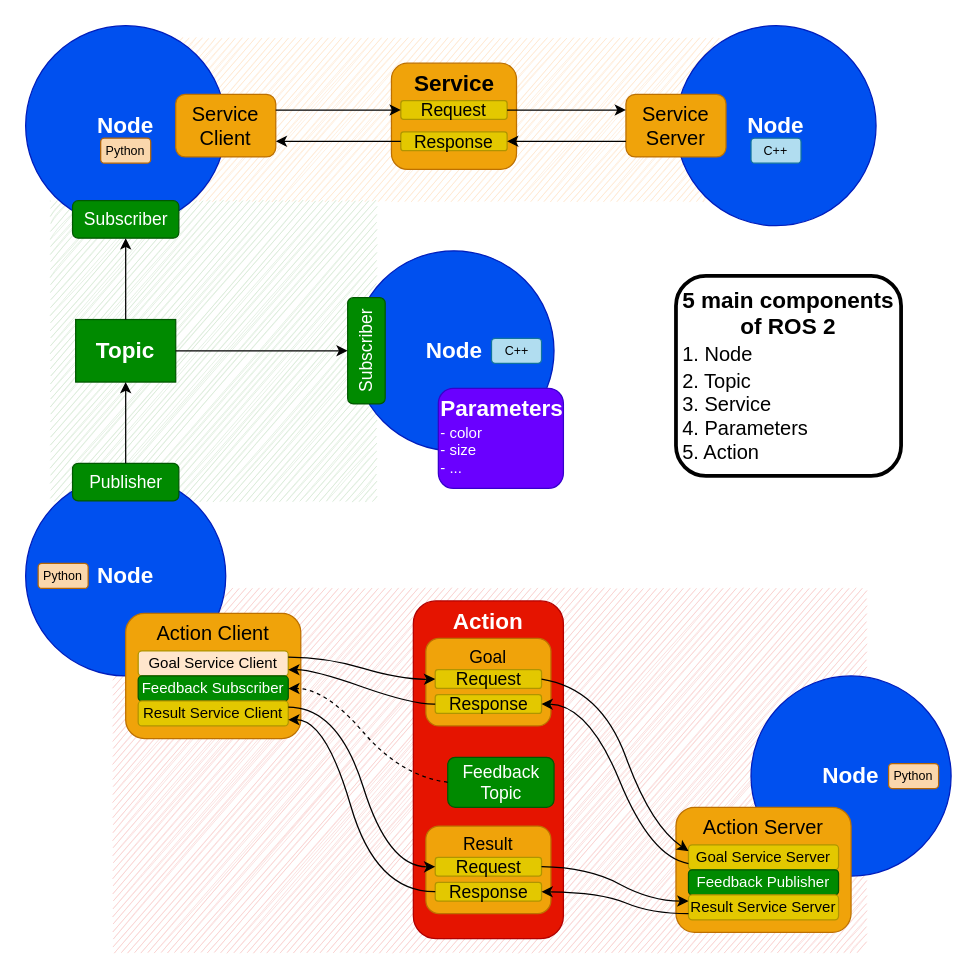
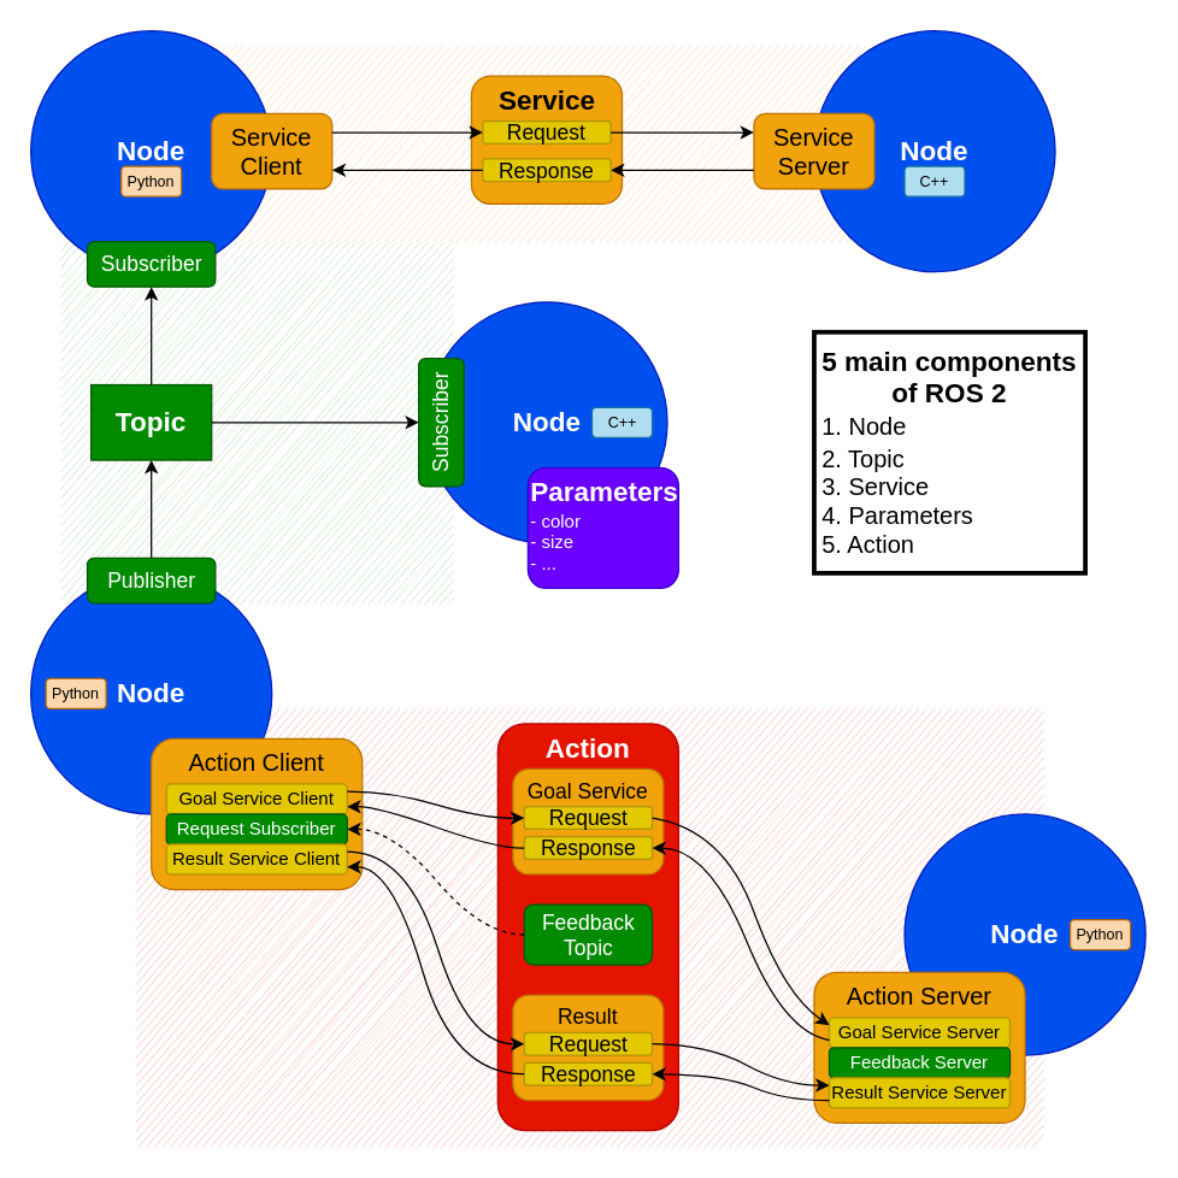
  <mxCell id="0" />
  <mxCell id="1" parent="0" />
  <mxCell id="2" value="" style="rounded=0;whiteSpace=wrap;html=1;fontSize=18;fillColor=#f8cecc;strokeColor=none;shadow=0;sketch=1;glass=0;" vertex="1" parent="1"><mxGeometry x="90" y="470" width="600" height="290" as="geometry" /></mxCell>
  <mxCell id="3" value="" style="rounded=0;whiteSpace=wrap;html=1;fontSize=18;fillColor=#ffe6cc;strokeColor=none;shadow=0;sketch=1;glass=0;" vertex="1" parent="1"><mxGeometry x="140" y="30" width="440" height="130" as="geometry" /></mxCell>
  <mxCell id="4" value="" style="rounded=0;whiteSpace=wrap;html=1;fontSize=18;fillColor=#d5e8d4;strokeColor=none;gradientColor=none;shadow=0;sketch=1;glass=0;" vertex="1" parent="1"><mxGeometry x="40" y="160" width="260" height="240" as="geometry" /></mxCell>
  <mxCell id="5" value="Node" style="ellipse;whiteSpace=wrap;html=1;aspect=fixed;fontSize=18;fontStyle=1;fillColor=#0050ef;fontColor=#ffffff;strokeColor=#001DBC;" vertex="1" parent="1"><mxGeometry x="600" y="540" width="160" height="160" as="geometry" /></mxCell>
  <mxCell id="6" value="Action" style="rounded=1;whiteSpace=wrap;html=1;fontSize=18;verticalAlign=top;fontStyle=1;fillColor=#e51400;fontColor=#ffffff;strokeColor=#B20000;" vertex="1" parent="1"><mxGeometry x="330" y="480" width="120" height="270" as="geometry" /></mxCell>
  <mxCell id="7" value="Action Server" style="rounded=1;whiteSpace=wrap;html=1;fontSize=16;verticalAlign=top;fillColor=#f0a30a;fontColor=#000000;strokeColor=#BD7000;" vertex="1" parent="1"><mxGeometry x="540" y="645" width="140" height="100" as="geometry" /></mxCell>
  <mxCell id="8" value="Node" style="ellipse;whiteSpace=wrap;html=1;aspect=fixed;fontSize=18;fontStyle=1;fillColor=#0050ef;strokeColor=#001DBC;fontColor=#ffffff;" vertex="1" parent="1"><mxGeometry x="20" y="20" width="160" height="160" as="geometry" /></mxCell>
  <mxCell id="9" value="Service" style="rounded=1;whiteSpace=wrap;html=1;fontSize=18;verticalAlign=top;fontStyle=1;fillColor=#f0a30a;fontColor=#000000;strokeColor=#BD7000;" vertex="1" parent="1"><mxGeometry x="312.5" y="50" width="100" height="85" as="geometry" /></mxCell>
  <mxCell id="10" value="Response" style="rounded=1;whiteSpace=wrap;html=1;fontSize=14;fillColor=#e3c800;fontColor=#000000;strokeColor=#B09500;" vertex="1" parent="1"><mxGeometry x="320" y="105" width="85" height="15" as="geometry" /></mxCell>
  <mxCell id="11" value="Request" style="rounded=1;whiteSpace=wrap;html=1;fontSize=14;fillColor=#e3c800;fontColor=#000000;strokeColor=#B09500;" vertex="1" parent="1"><mxGeometry x="320" y="80" width="85" height="15" as="geometry" /></mxCell>
  <mxCell id="12" value="Service&lt;br style=&quot;font-size: 16px&quot;&gt;Client" style="rounded=1;whiteSpace=wrap;html=1;fontSize=16;verticalAlign=top;fillColor=#f0a30a;fontColor=#000000;strokeColor=#BD7000;" vertex="1" parent="1"><mxGeometry x="140" y="75" width="80" height="50" as="geometry" /></mxCell>
  <mxCell id="13" value="Topic" style="whiteSpace=wrap;html=1;fontSize=18;verticalAlign=middle;fontStyle=1;fillColor=#008a00;strokeColor=#005700;fontColor=#ffffff;rounded=0;" vertex="1" parent="1"><mxGeometry x="60" y="255" width="80" height="50" as="geometry" /></mxCell>
  <mxCell id="14" value="Subscriber" style="rounded=1;whiteSpace=wrap;html=1;fontSize=14;fillColor=#008a00;strokeColor=#005700;fontColor=#ffffff;" vertex="1" parent="1"><mxGeometry x="57.5" y="160" width="85" height="30" as="geometry" /></mxCell>
  <mxCell id="15" value="Node" style="ellipse;whiteSpace=wrap;html=1;aspect=fixed;fontSize=18;fontStyle=1;fillColor=#0050ef;fontColor=#ffffff;strokeColor=#001DBC;" vertex="1" parent="1"><mxGeometry x="540" y="20" width="160" height="160" as="geometry" /></mxCell>
  <mxCell id="16" value="Service&lt;br style=&quot;font-size: 16px;&quot;&gt;Server" style="rounded=1;whiteSpace=wrap;html=1;fontSize=16;verticalAlign=top;fillColor=#f0a30a;fontColor=#000000;strokeColor=#BD7000;" vertex="1" parent="1"><mxGeometry x="500" y="75" width="80" height="50" as="geometry" /></mxCell>
  <mxCell id="17" value="" style="endArrow=classic;html=1;rounded=0;fontSize=18;exitX=1;exitY=0.25;exitDx=0;exitDy=0;entryX=0;entryY=0.5;entryDx=0;entryDy=0;" edge="1" parent="1" source="12" target="11"><mxGeometry width="50" height="50" relative="1" as="geometry"><mxPoint x="190" y="200" as="sourcePoint" /><mxPoint x="240" y="150" as="targetPoint" /></mxGeometry></mxCell>
  <mxCell id="18" value="" style="endArrow=classic;html=1;rounded=0;fontSize=18;entryX=0;entryY=0.25;entryDx=0;entryDy=0;exitX=1;exitY=0.5;exitDx=0;exitDy=0;" edge="1" parent="1" source="11" target="16"><mxGeometry width="50" height="50" relative="1" as="geometry"><mxPoint x="430" y="110" as="sourcePoint" /><mxPoint x="332.5" y="100" as="targetPoint" /></mxGeometry></mxCell>
  <mxCell id="19" value="" style="endArrow=classic;html=1;rounded=0;fontSize=18;entryX=1;entryY=0.5;entryDx=0;entryDy=0;exitX=0;exitY=0.75;exitDx=0;exitDy=0;" edge="1" parent="1" source="16" target="10"><mxGeometry width="50" height="50" relative="1" as="geometry"><mxPoint x="460" y="190" as="sourcePoint" /><mxPoint x="510" y="140" as="targetPoint" /></mxGeometry></mxCell>
  <mxCell id="20" value="" style="endArrow=classic;html=1;rounded=0;fontSize=18;entryX=1;entryY=0.75;entryDx=0;entryDy=0;exitX=0;exitY=0.5;exitDx=0;exitDy=0;" edge="1" parent="1" source="10" target="12"><mxGeometry width="50" height="50" relative="1" as="geometry"><mxPoint x="510" y="117.5" as="sourcePoint" /><mxPoint x="417.5" y="140" as="targetPoint" /></mxGeometry></mxCell>
  <mxCell id="21" value="Node" style="ellipse;whiteSpace=wrap;html=1;aspect=fixed;fontSize=18;fontStyle=1;fillColor=#0050ef;fontColor=#ffffff;strokeColor=#001DBC;" vertex="1" parent="1"><mxGeometry x="20" y="380" width="160" height="160" as="geometry" /></mxCell>
  <mxCell id="22" value="Publisher" style="rounded=1;whiteSpace=wrap;html=1;fontSize=14;fillColor=#008a00;strokeColor=#005700;fontColor=#ffffff;" vertex="1" parent="1"><mxGeometry x="57.5" y="370" width="85" height="30" as="geometry" /></mxCell>
  <mxCell id="23" value="Node" style="ellipse;whiteSpace=wrap;html=1;aspect=fixed;fontSize=18;fontStyle=1;fillColor=#0050ef;fontColor=#ffffff;strokeColor=#001DBC;sketch=0;" vertex="1" parent="1"><mxGeometry x="282.5" y="200" width="160" height="160" as="geometry" /></mxCell>
  <mxCell id="24" value="Subscriber" style="rounded=1;whiteSpace=wrap;html=1;fontSize=14;rotation=-90;fillColor=#008a00;strokeColor=#005700;fontColor=#ffffff;" vertex="1" parent="1"><mxGeometry x="250" y="265" width="85" height="30" as="geometry" /></mxCell>
  <mxCell id="25" value="" style="endArrow=classic;html=1;rounded=0;fontSize=18;entryX=0.5;entryY=1;entryDx=0;entryDy=0;exitX=0.5;exitY=0;exitDx=0;exitDy=0;" edge="1" parent="1" source="22" target="13"><mxGeometry width="50" height="50" relative="1" as="geometry"><mxPoint x="170" y="380" as="sourcePoint" /><mxPoint x="220" y="330" as="targetPoint" /></mxGeometry></mxCell>
  <mxCell id="26" value="" style="endArrow=classic;html=1;rounded=0;fontSize=18;entryX=0.5;entryY=0;entryDx=0;entryDy=0;exitX=1;exitY=0.5;exitDx=0;exitDy=0;" edge="1" parent="1" source="13" target="24"><mxGeometry width="50" height="50" relative="1" as="geometry"><mxPoint x="110" y="380" as="sourcePoint" /><mxPoint x="110" y="315" as="targetPoint" /></mxGeometry></mxCell>
  <mxCell id="27" value="" style="endArrow=classic;html=1;rounded=0;fontSize=18;entryX=0.5;entryY=1;entryDx=0;entryDy=0;exitX=0.5;exitY=0;exitDx=0;exitDy=0;" edge="1" parent="1" source="13" target="14"><mxGeometry width="50" height="50" relative="1" as="geometry"><mxPoint x="150" y="290" as="sourcePoint" /><mxPoint x="287.5" y="290" as="targetPoint" /></mxGeometry></mxCell>
  <mxCell id="28" value="Action Client" style="rounded=1;whiteSpace=wrap;html=1;fontSize=16;verticalAlign=top;fillColor=#f0a30a;fontColor=#000000;strokeColor=#BD7000;" vertex="1" parent="1"><mxGeometry x="100" y="490" width="140" height="100" as="geometry" /></mxCell>
- <mxCell id="29" value="Goal Service Client" style="rounded=1;whiteSpace=wrap;html=1;fillColor=#ffe6cc;fontColor=#000000;strokeColor=#B09500;" vertex="1" parent="1"><mxGeometry x="110" y="520" width="120" height="20" as="geometry" /></mxCell>
+ <mxCell id="29" value="Goal Service Client" style="rounded=1;whiteSpace=wrap;html=1;fillColor=#e3c800;fontColor=#000000;strokeColor=#B09500;" vertex="1" parent="1"><mxGeometry x="110" y="520" width="120" height="20" as="geometry" /></mxCell>
  <mxCell id="30" value="Goal Service Server" style="rounded=1;whiteSpace=wrap;html=1;fillColor=#e3c800;fontColor=#000000;strokeColor=#B09500;" vertex="1" parent="1"><mxGeometry x="550" y="675" width="120" height="20" as="geometry" /></mxCell>
- <mxCell id="31" value="Feedback Subscriber" style="rounded=1;whiteSpace=wrap;html=1;fillColor=#008a00;fontColor=#ffffff;strokeColor=#005700;" vertex="1" parent="1"><mxGeometry x="110" y="540" width="120" height="20" as="geometry" /></mxCell>
- <mxCell id="32" value="Feedback Publisher" style="rounded=1;whiteSpace=wrap;html=1;fillColor=#008a00;fontColor=#ffffff;strokeColor=#005700;" vertex="1" parent="1"><mxGeometry x="550" y="695" width="120" height="20" as="geometry" /></mxCell>
+ <mxCell id="31" value="Request Subscriber" style="rounded=1;whiteSpace=wrap;html=1;fillColor=#008a00;fontColor=#ffffff;strokeColor=#005700;" vertex="1" parent="1"><mxGeometry x="110" y="540" width="120" height="20" as="geometry" /></mxCell>
+ <mxCell id="32" value="Feedback Server" style="rounded=1;whiteSpace=wrap;html=1;fillColor=#008a00;fontColor=#ffffff;strokeColor=#005700;" vertex="1" parent="1"><mxGeometry x="550" y="695" width="120" height="20" as="geometry" /></mxCell>
  <mxCell id="33" value="Result Service Client" style="rounded=1;whiteSpace=wrap;html=1;fillColor=#e3c800;fontColor=#000000;strokeColor=#B09500;" vertex="1" parent="1"><mxGeometry x="110" y="560" width="120" height="20" as="geometry" /></mxCell>
  <mxCell id="34" value="Result Service Server" style="rounded=1;whiteSpace=wrap;html=1;fillColor=#e3c800;fontColor=#000000;strokeColor=#B09500;" vertex="1" parent="1"><mxGeometry x="550" y="715" width="120" height="20" as="geometry" /></mxCell>
- <mxCell id="35" value="Goal Parameters" style="rounded=1;whiteSpace=wrap;html=1;fontSize=14;verticalAlign=top;fillColor=#f0a30a;fontColor=#000000;strokeColor=#BD7000;" vertex="1" parent="1"><mxGeometry x="340" y="510" width="100" height="70" as="geometry" /></mxCell>
+ <mxCell id="35" value="Goal Service" style="rounded=1;whiteSpace=wrap;html=1;fontSize=14;verticalAlign=top;fillColor=#f0a30a;fontColor=#000000;strokeColor=#BD7000;" vertex="1" parent="1"><mxGeometry x="340" y="510" width="100" height="70" as="geometry" /></mxCell>
  <mxCell id="36" value="Request" style="rounded=1;whiteSpace=wrap;html=1;fontSize=14;fillColor=#e3c800;fontColor=#000000;strokeColor=#B09500;" vertex="1" parent="1"><mxGeometry x="347.5" y="535" width="85" height="15" as="geometry" /></mxCell>
  <mxCell id="37" value="Response" style="rounded=1;whiteSpace=wrap;html=1;fontSize=14;fillColor=#e3c800;fontColor=#000000;strokeColor=#B09500;" vertex="1" parent="1"><mxGeometry x="347.5" y="555" width="85" height="15" as="geometry" /></mxCell>
  <mxCell id="38" value="Result Response" style="rounded=1;whiteSpace=wrap;html=1;fontSize=14;verticalAlign=top;fillColor=#f0a30a;fontColor=#000000;strokeColor=#BD7000;" vertex="1" parent="1"><mxGeometry x="340" y="660" width="100" height="70" as="geometry" /></mxCell>
  <mxCell id="39" value="Request" style="rounded=1;whiteSpace=wrap;html=1;fontSize=14;fillColor=#e3c800;fontColor=#000000;strokeColor=#B09500;" vertex="1" parent="1"><mxGeometry x="347.5" y="685" width="85" height="15" as="geometry" /></mxCell>
  <mxCell id="40" value="Response" style="rounded=1;whiteSpace=wrap;html=1;fontSize=14;fillColor=#e3c800;fontColor=#000000;strokeColor=#B09500;" vertex="1" parent="1"><mxGeometry x="347.5" y="705" width="85" height="15" as="geometry" /></mxCell>
- <mxCell id="41" value="Feedback&lt;br&gt;Topic" style="rounded=1;whiteSpace=wrap;html=1;fontSize=14;fillColor=#008a00;fontColor=#ffffff;strokeColor=#005700;" vertex="1" parent="1"><mxGeometry x="357.5" y="605" width="85" height="40" as="geometry" /></mxCell>
+ <mxCell id="41" value="Feedback&lt;br&gt;Topic" style="rounded=1;whiteSpace=wrap;html=1;fontSize=14;fillColor=#008a00;fontColor=#ffffff;strokeColor=#005700;" vertex="1" parent="1"><mxGeometry x="347.5" y="600" width="85" height="40" as="geometry" /></mxCell>
  <mxCell id="42" value="" style="endArrow=classic;html=1;fontSize=18;exitX=1;exitY=0.25;exitDx=0;exitDy=0;entryX=0;entryY=0.5;entryDx=0;entryDy=0;curved=1;" edge="1" parent="1" source="29" target="36"><mxGeometry width="50" height="50" relative="1" as="geometry"><mxPoint x="260" y="540" as="sourcePoint" /><mxPoint x="280" y="640" as="targetPoint" /><Array as="points"><mxPoint x="260" y="525" /><mxPoint x="320" y="543" /></Array></mxGeometry></mxCell>
  <mxCell id="43" value="" style="endArrow=classic;html=1;fontSize=18;exitX=0;exitY=0.5;exitDx=0;exitDy=0;entryX=1;entryY=0.75;entryDx=0;entryDy=0;curved=1;" edge="1" parent="1" source="37" target="29"><mxGeometry width="50" height="50" relative="1" as="geometry"><mxPoint x="240" y="535" as="sourcePoint" /><mxPoint x="357.5" y="552.5" as="targetPoint" /><Array as="points"><mxPoint x="330" y="563" /><mxPoint x="250" y="535" /></Array></mxGeometry></mxCell>
  <mxCell id="44" value="" style="endArrow=classic;html=1;fontSize=18;curved=1;exitX=1;exitY=0.5;exitDx=0;exitDy=0;entryX=0;entryY=0.25;entryDx=0;entryDy=0;" edge="1" parent="1" source="36" target="30"><mxGeometry width="50" height="50" relative="1" as="geometry"><mxPoint x="550" y="580" as="sourcePoint" /><mxPoint x="600" y="530" as="targetPoint" /><Array as="points"><mxPoint x="480" y="550" /><mxPoint x="520" y="660" /></Array></mxGeometry></mxCell>
  <mxCell id="45" value="" style="endArrow=classic;html=1;fontSize=18;curved=1;exitX=0;exitY=0.75;exitDx=0;exitDy=0;entryX=1;entryY=0.5;entryDx=0;entryDy=0;" edge="1" parent="1" source="30" target="37"><mxGeometry width="50" height="50" relative="1" as="geometry"><mxPoint x="442.5" y="552.5" as="sourcePoint" /><mxPoint x="560" y="690" as="targetPoint" /><Array as="points"><mxPoint x="520" y="685" /><mxPoint x="470" y="563" /></Array></mxGeometry></mxCell>
  <mxCell id="46" value="" style="endArrow=classic;html=1;fontSize=18;curved=1;entryX=1;entryY=0.5;entryDx=0;entryDy=0;exitX=0;exitY=0.5;exitDx=0;exitDy=0;dashed=1;" edge="1" parent="1" source="41" target="31"><mxGeometry width="50" height="50" relative="1" as="geometry"><mxPoint x="240" y="680" as="sourcePoint" /><mxPoint x="290" y="630" as="targetPoint" /><Array as="points"><mxPoint x="320" y="620" /><mxPoint x="260" y="550" /></Array></mxGeometry></mxCell>
  <mxCell id="47" value="" style="endArrow=classic;html=1;fontSize=18;curved=1;exitX=1;exitY=0.25;exitDx=0;exitDy=0;entryX=0;entryY=0.5;entryDx=0;entryDy=0;" edge="1" parent="1" source="33" target="39"><mxGeometry width="50" height="50" relative="1" as="geometry"><mxPoint x="270" y="670" as="sourcePoint" /><mxPoint x="320" y="620" as="targetPoint" /><Array as="points"><mxPoint x="270" y="565" /><mxPoint x="310" y="693" /></Array></mxGeometry></mxCell>
  <mxCell id="48" value="" style="endArrow=classic;html=1;fontSize=18;curved=1;entryX=1;entryY=0.75;entryDx=0;entryDy=0;exitX=0;exitY=0.5;exitDx=0;exitDy=0;" edge="1" parent="1" source="40" target="33"><mxGeometry width="50" height="50" relative="1" as="geometry"><mxPoint x="220" y="690" as="sourcePoint" /><mxPoint x="270" y="640" as="targetPoint" /><Array as="points"><mxPoint x="300" y="713" /><mxPoint x="260" y="575" /></Array></mxGeometry></mxCell>
  <mxCell id="49" value="" style="endArrow=classic;html=1;fontSize=18;curved=1;exitX=1;exitY=0.5;exitDx=0;exitDy=0;entryX=0;entryY=0.25;entryDx=0;entryDy=0;" edge="1" parent="1" source="39" target="34"><mxGeometry width="50" height="50" relative="1" as="geometry"><mxPoint x="480" y="790" as="sourcePoint" /><mxPoint x="530" y="740" as="targetPoint" /><Array as="points"><mxPoint x="470" y="693" /><mxPoint x="520" y="720" /></Array></mxGeometry></mxCell>
  <mxCell id="50" value="" style="endArrow=classic;html=1;fontSize=18;curved=1;entryX=1;entryY=0.5;entryDx=0;entryDy=0;exitX=0;exitY=0.75;exitDx=0;exitDy=0;" edge="1" parent="1" source="34" target="40"><mxGeometry width="50" height="50" relative="1" as="geometry"><mxPoint x="480" y="790" as="sourcePoint" /><mxPoint x="530" y="740" as="targetPoint" /><Array as="points"><mxPoint x="520" y="730" /><mxPoint x="480" y="713" /></Array></mxGeometry></mxCell>
  <mxCell id="51" value="C++" style="rounded=1;whiteSpace=wrap;html=1;fontSize=10;fillColor=#b1ddf0;strokeColor=#10739e;" vertex="1" parent="1"><mxGeometry x="600" y="110" width="40" height="20" as="geometry" /></mxCell>
  <mxCell id="52" value="C++" style="rounded=1;whiteSpace=wrap;html=1;fontSize=10;fillColor=#b1ddf0;strokeColor=#10739e;" vertex="1" parent="1"><mxGeometry x="392.5" y="270" width="40" height="20" as="geometry" /></mxCell>
  <mxCell id="53" value="Python" style="rounded=1;whiteSpace=wrap;html=1;fontSize=10;fillColor=#fad7ac;strokeColor=#b46504;" vertex="1" parent="1"><mxGeometry x="30" y="450" width="40" height="20" as="geometry" /></mxCell>
  <mxCell id="54" value="Python" style="rounded=1;whiteSpace=wrap;html=1;fontSize=10;fillColor=#fad7ac;strokeColor=#b46504;" vertex="1" parent="1"><mxGeometry x="80" y="110" width="40" height="20" as="geometry" /></mxCell>
  <mxCell id="55" value="Python" style="rounded=1;whiteSpace=wrap;html=1;fontSize=10;fillColor=#fad7ac;strokeColor=#b46504;" vertex="1" parent="1"><mxGeometry x="710" y="610" width="40" height="20" as="geometry" /></mxCell>
  <mxCell id="56" value="&lt;font style=&quot;font-size: 18px&quot;&gt;&lt;b&gt;Parameters&lt;/b&gt;&lt;/font&gt;&lt;br style=&quot;font-size: 12px&quot;&gt;- color&lt;br style=&quot;font-size: 12px&quot;&gt;- size&lt;br style=&quot;font-size: 12px&quot;&gt;- ..." style="rounded=1;whiteSpace=wrap;html=1;fontSize=12;align=left;verticalAlign=top;fillColor=#6a00ff;fontColor=#ffffff;strokeColor=#3700CC;" vertex="1" parent="1"><mxGeometry x="350" y="310" width="100" height="80" as="geometry" /></mxCell>
- <mxCell id="57" value="&lt;b&gt;5 main components&lt;br&gt;of ROS 2&lt;br&gt;&lt;div style=&quot;text-align: left&quot;&gt;&lt;span style=&quot;font-size: 16px ; font-weight: normal&quot;&gt;1. Node&lt;/span&gt;&lt;/div&gt;&lt;/b&gt;&lt;font style=&quot;font-size: 16px&quot;&gt;&lt;div style=&quot;text-align: left&quot;&gt;&lt;span&gt;2. Topic&lt;/span&gt;&lt;/div&gt;&lt;div style=&quot;text-align: left&quot;&gt;&lt;span&gt;3. Service&lt;/span&gt;&lt;/div&gt;&lt;div style=&quot;text-align: left&quot;&gt;&lt;span&gt;4. Parameters&lt;/span&gt;&lt;/div&gt;&lt;div style=&quot;text-align: left&quot;&gt;&lt;span&gt;5. Action&lt;/span&gt;&lt;/div&gt;&lt;/font&gt;" style="whiteSpace=wrap;html=1;shadow=0;glass=0;sketch=0;fontSize=18;gradientColor=none;align=center;strokeWidth=3;rounded=1;" vertex="1" parent="1"><mxGeometry x="540" y="220" width="180" height="160" as="geometry" /></mxCell>
+ <mxCell id="57" value="&lt;b&gt;5 main components&lt;br&gt;of ROS 2&lt;br&gt;&lt;div style=&quot;text-align: left&quot;&gt;&lt;span style=&quot;font-size: 16px ; font-weight: normal&quot;&gt;1. Node&lt;/span&gt;&lt;/div&gt;&lt;/b&gt;&lt;font style=&quot;font-size: 16px&quot;&gt;&lt;div style=&quot;text-align: left&quot;&gt;&lt;span&gt;2. Topic&lt;/span&gt;&lt;/div&gt;&lt;div style=&quot;text-align: left&quot;&gt;&lt;span&gt;3. Service&lt;/span&gt;&lt;/div&gt;&lt;div style=&quot;text-align: left&quot;&gt;&lt;span&gt;4. Parameters&lt;/span&gt;&lt;/div&gt;&lt;div style=&quot;text-align: left&quot;&gt;&lt;span&gt;5. Action&lt;/span&gt;&lt;/div&gt;&lt;/font&gt;" style="rounded=0;whiteSpace=wrap;html=1;shadow=0;glass=0;sketch=0;fontSize=18;gradientColor=none;align=center;strokeWidth=3;" vertex="1" parent="1"><mxGeometry x="540" y="220" width="180" height="160" as="geometry" /></mxCell>
